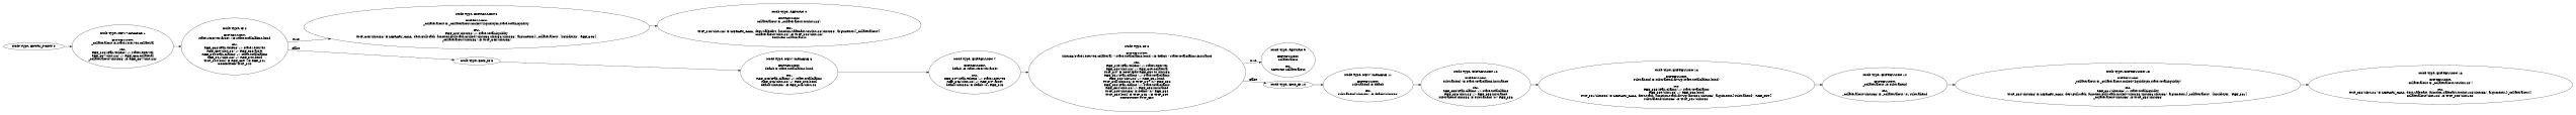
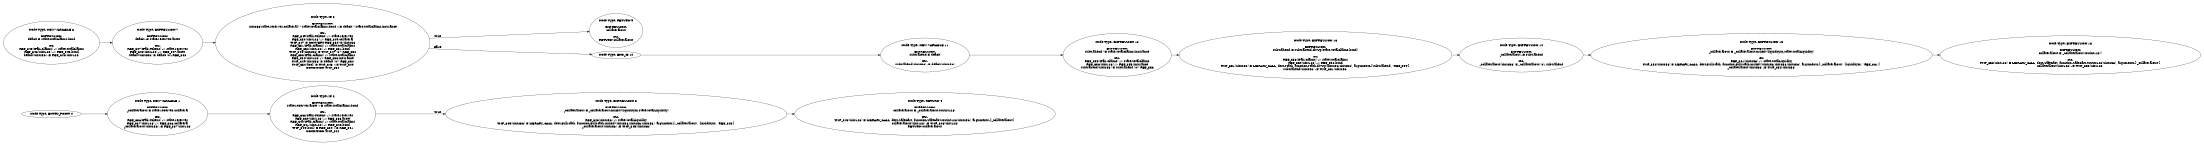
  digraph {
    rankdir=LR
    n1 [label="Node Type: ENTRY_POINT 0\n"]
    n2 [label="Node Type: NEW VARIABLE 1\n\nEXPRESSION:\n_collateralOut = state.reserves.collateral\n\nIRs:\nREF_336(IPair.Tokens) -> state.reserves\nREF_337(uint128) -> REF_336.collateral\n_collateralOut(uint256) := REF_337(uint128)"]
    n3 [label="Node Type: IF 2\n\nEXPRESSION:\nstate.reserves.asset >= state.totalClaims.bond\n\nIRs:\nREF_338(IPair.Tokens) -> state.reserves\nREF_339(uint128) -> REF_338.asset\nREF_340(IPair.Claims) -> state.totalClaims\nREF_341(uint128) -> REF_340.bond\nTMP_344(bool) = REF_339 >= REF_341\nCONDITION TMP_344"]
    n4 [label="Node Type: EXPRESSION 3\n\nEXPRESSION:\n_collateralOut = _collateralOut.mulDiv(liquidityIn,state.totalLiquidity)\n\nIRs:\nREF_343(uint256) -> state.totalLiquidity\nTMP_345(uint256) = LIBRARY_CALL, dest:FullMath, function:FullMath.mulDiv(uint256,uint256,uint256), arguments:['_collateralOut', 'liquidityIn', 'REF_343'] \n_collateralOut(uint256) := TMP_345(uint256)"]
-   n5 [label="Node Type: END_IF 5\n"]
    n6 [label="Node Type: RETURN 4\n\nEXPRESSION:\ncollateralOut = _collateralOut.toUint128()\n\nIRs:\nTMP_346(uint128) = LIBRARY_CALL, dest:SafeCast, function:SafeCast.toUint128(uint256), arguments:['_collateralOut'] \ncollateralOut(uint128) := TMP_346(uint128)\nRETURN collateralOut"]
    n7 [label="Node Type: NEW VARIABLE 6\n\nEXPRESSION:\ndeficit = state.totalClaims.bond\n\nIRs:\nREF_345(IPair.Claims) -> state.totalClaims\nREF_346(uint128) -> REF_345.bond\ndeficit(uint256) := REF_346(uint128)"]
    n8 [label="Node Type: EXPRESSION 7\n\nEXPRESSION:\ndeficit -= state.reserves.asset\n\nIRs:\nREF_347(IPair.Tokens) -> state.reserves\nREF_348(uint128) -> REF_347.asset\ndeficit(uint256) = deficit (c)- REF_348"]
    n9 [label="Node Type: IF 8\n\nEXPRESSION:\nuint256(state.reserves.collateral) * state.totalClaims.bond <= deficit * state.totalClaims.insurance\n\nIRs:\nREF_349(IPair.Tokens) -> state.reserves\nREF_350(uint128) -> REF_349.collateral\nTMP_347 = CONVERT REF_350 to uint256\nREF_351(IPair.Claims) -> state.totalClaims\nREF_352(uint128) -> REF_351.bond\nTMP_348(uint256) = TMP_347 (c)* REF_352\nREF_353(IPair.Claims) -> state.totalClaims\nREF_354(uint128) -> REF_353.insurance\nTMP_349(uint256) = deficit (c)* REF_354\nTMP_350(bool) = TMP_348 <= TMP_349\nCONDITION TMP_350"]
    n10 [label="Node Type: RETURN 9\n\nEXPRESSION:\ncollateralOut\n\nIRs:\nRETURN collateralOut"]
    n11 [label="Node Type: END_IF 10\n"]
    n12 [label="Node Type: NEW VARIABLE 11\n\nEXPRESSION:\nsubtrahend = deficit\n\nIRs:\nsubtrahend(uint256) := deficit(uint256)"]
    n13 [label="Node Type: EXPRESSION 12\n\nEXPRESSION:\nsubtrahend *= state.totalClaims.insurance\n\nIRs:\nREF_355(IPair.Claims) -> state.totalClaims\nREF_356(uint128) -> REF_355.insurance\nsubtrahend(uint256) = subtrahend (c)* REF_356"]
    n14 [label="Node Type: EXPRESSION 13\n\nEXPRESSION:\nsubtrahend = subtrahend.divUp(state.totalClaims.bond)\n\nIRs:\nREF_358(IPair.Claims) -> state.totalClaims\nREF_359(uint128) -> REF_358.bond\nTMP_351(uint256) = LIBRARY_CALL, dest:Math, function:Math.divUp(uint256,uint256), arguments:['subtrahend', 'REF_359'] \nsubtrahend(uint256) := TMP_351(uint256)"]
    n15 [label="Node Type: EXPRESSION 14\n\nEXPRESSION:\n_collateralOut -= subtrahend\n\nIRs:\n_collateralOut(uint256) = _collateralOut (c)- subtrahend"]
    n16 [label="Node Type: EXPRESSION 15\n\nEXPRESSION:\n_collateralOut = _collateralOut.mulDiv(liquidityIn,state.totalLiquidity)\n\nIRs:\nREF_361(uint256) -> state.totalLiquidity\nTMP_352(uint256) = LIBRARY_CALL, dest:FullMath, function:FullMath.mulDiv(uint256,uint256,uint256), arguments:['_collateralOut', 'liquidityIn', 'REF_361'] \n_collateralOut(uint256) := TMP_352(uint256)"]
    n17 [label="Node Type: EXPRESSION 16\n\nEXPRESSION:\ncollateralOut = _collateralOut.toUint128()\n\nIRs:\nTMP_353(uint128) = LIBRARY_CALL, dest:SafeCast, function:SafeCast.toUint128(uint256), arguments:['_collateralOut'] \ncollateralOut(uint128) := TMP_353(uint128)"]
    n1 -> n2
    n2 -> n3
    n3 -> n4 [label=True]
-   n3 -> n5 [label=False]
    n4 -> n6
-   n5 -> n7
    n7 -> n8
    n8 -> n9
    n9 -> n10 [label=True]
    n9 -> n11 [label=False]
    n11 -> n12
    n12 -> n13
    n13 -> n14
    n14 -> n15
    n15 -> n16
    n16 -> n17
  }
